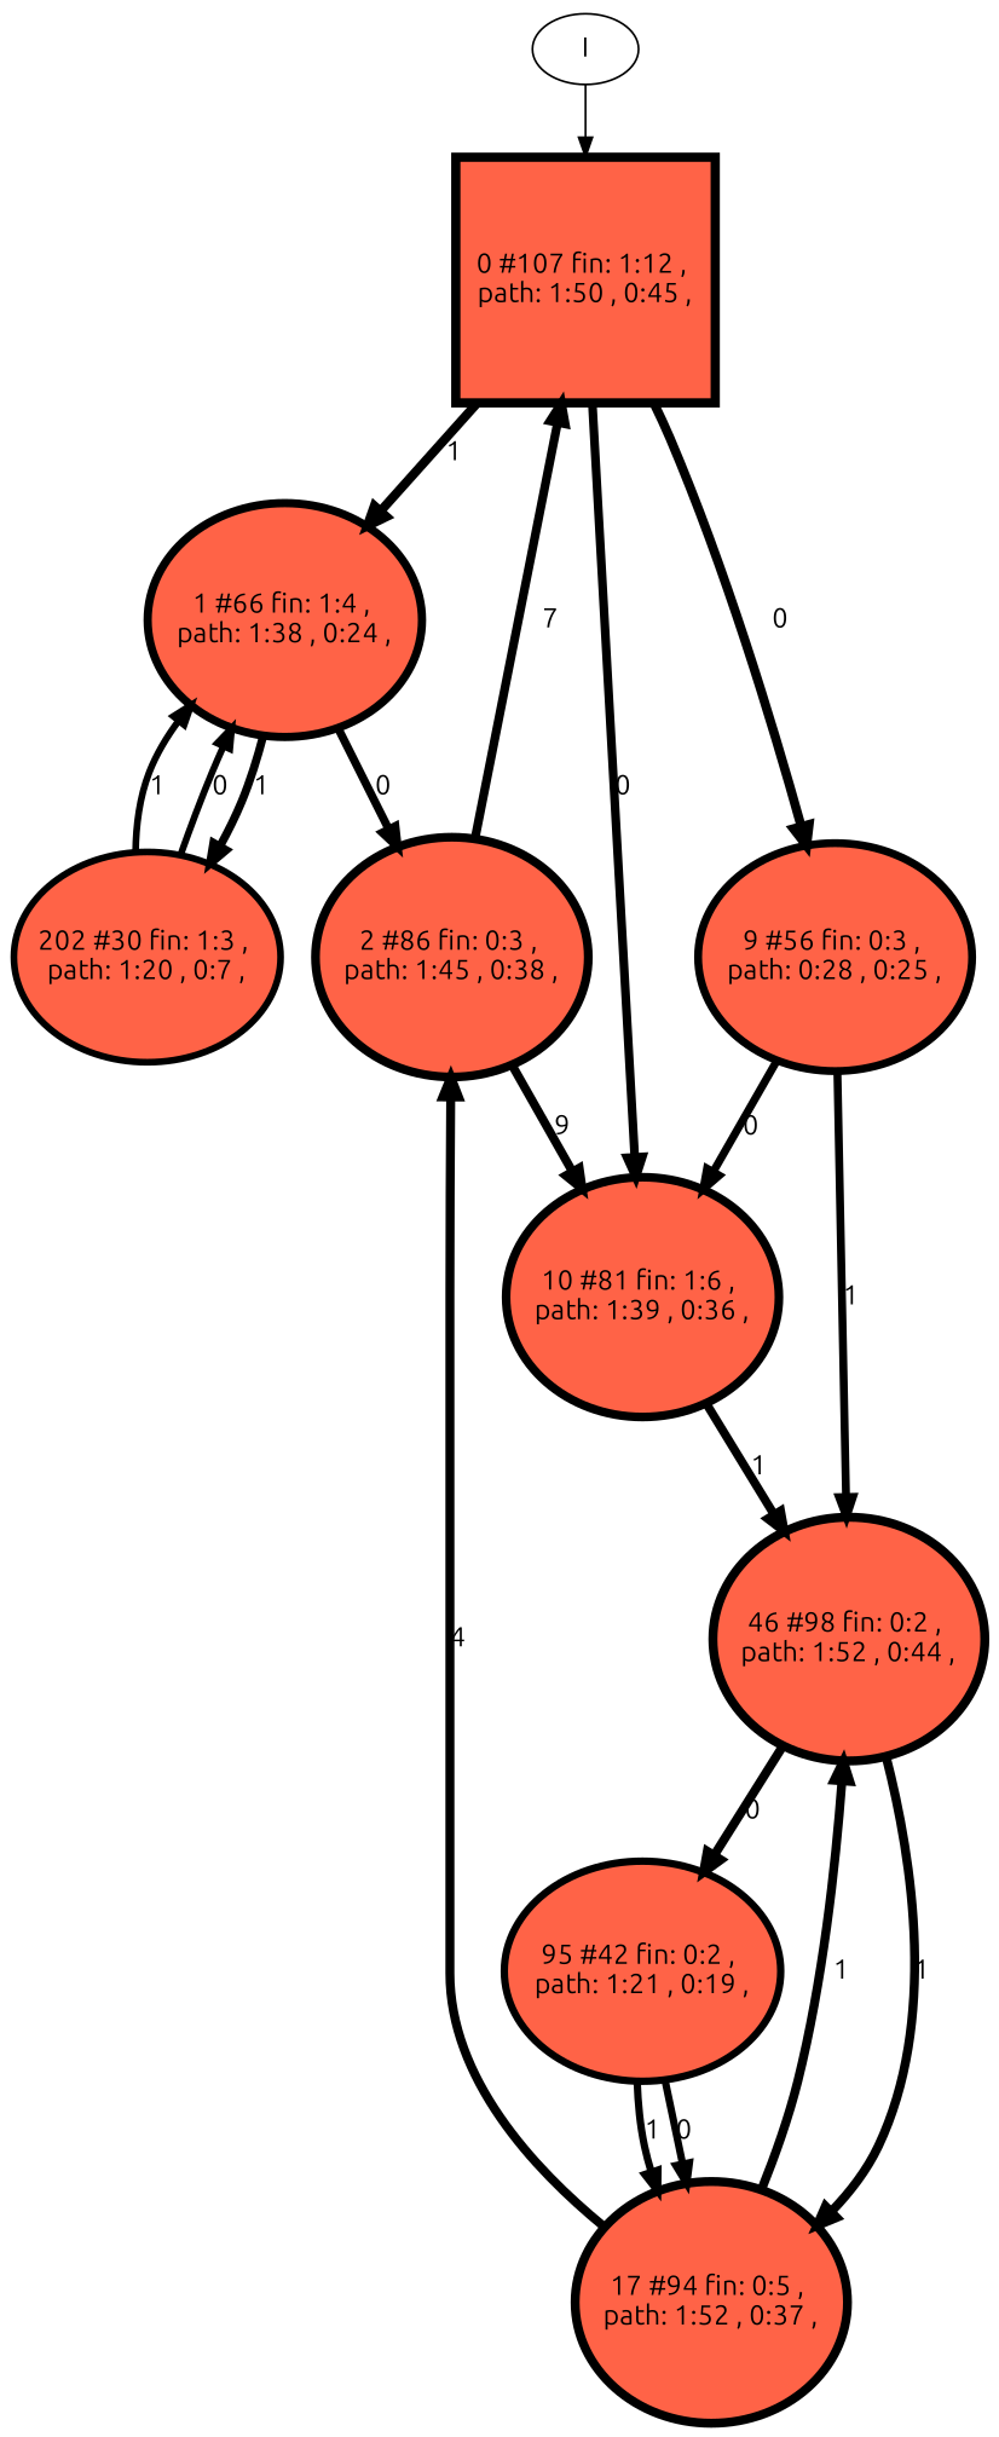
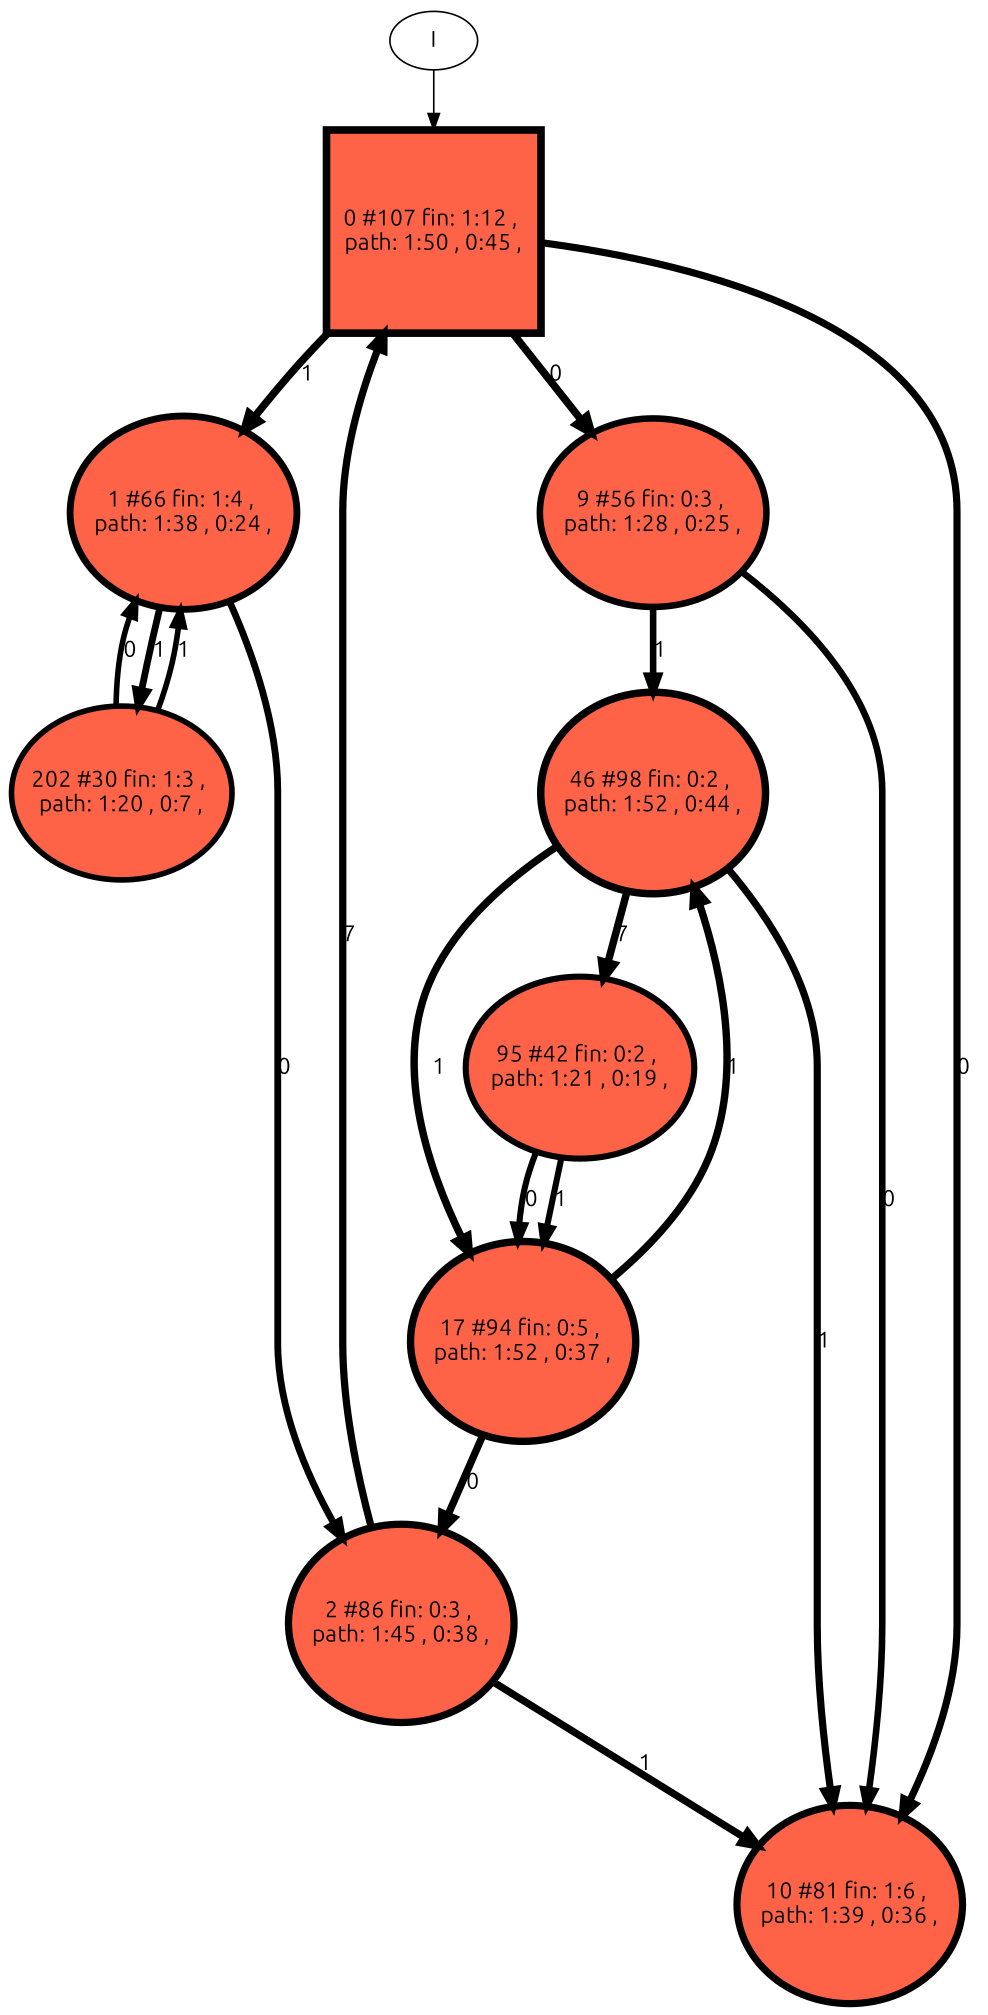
  digraph {
    fontname=Ubuntu
    node [fillcolor=tomato fontname=Ubuntu style=filled]
    edge [fontname=Ubuntu penwidth=4.68213]
    n1 [height=1.73733 label="0 #107 fin: 1:12 , \n path: 1:50 , 0:45 , " penwidth=4.68213 shape=box width=1.73733]
    n2 [height=1.64956 label="1 #66 fin: 1:4 , \n path: 1:38 , 0:24 , " penwidth=4.20469 width=1.64956]
-   n3 [height=1.61801 label="9 #56 fin: 0:3 , \n path: 0:28 , 0:25 , " penwidth=4.04305 width=1.61801]
+   n3 [height=1.61801 label="9 #56 fin: 0:3 , \n path: 1:28 , 0:25 , " penwidth=4.04305 width=1.61801]
    n4 [height=1.68764 label="10 #81 fin: 1:6 , \n path: 1:39 , 0:36 , " penwidth=4.40672 width=1.68764]
    n5 [height=1.4893 label="202 #30 fin: 1:3 , \n path: 1:20 , 0:7 , " penwidth=3.43399 width=1.4893]
    n6 [height=1.69853 label="2 #86 fin: 0:3 , \n path: 1:45 , 0:38 , " penwidth=4.46591 width=1.69853]
    n7 [height=1.72189 label="46 #98 fin: 0:2 , \n path: 1:52 , 0:44 , " penwidth=4.59512 width=1.72189]
    I [fillcolor="" style=""]
    n9 [height=1.7145 label="17 #94 fin: 0:5 , \n path: 1:52 , 0:37 , " penwidth=4.55388 width=1.7145]
    n10 [height=1.5605 label="95 #42 fin: 0:2 , \n path: 1:21 , 0:19 , " penwidth=3.7612 width=1.5605]
    n1 -> n2 [label="1 "]
    n1 -> n3 [label="0 "]
    n1 -> n4 [label="0 " penwidth=4.40672]
    n2 -> n5 [label="1 " penwidth=4.20469]
    n2 -> n6 [label="0 " penwidth=4.20469]
    n3 -> n4 [label="0 " penwidth=4.04305]
    n3 -> n7 [label="1 " penwidth=4.04305]
-   n4 -> n7 [label="1 " penwidth=4.40672]
+   n7 -> n4 [label="1 " penwidth=4.40672]
    n5 -> n2 [label="1 " penwidth=3.43399]
    n5 -> n2 [label="0 " penwidth=3.43399]
    n6 -> n1 [label="7 " penwidth=4.46591]
-   n6 -> n4 [label="9 " penwidth=4.46591]
+   n6 -> n4 [label="1 " penwidth=4.46591]
    n7 -> n9 [label="1 " penwidth=4.59512]
-   n7 -> n10 [label="0 " penwidth=4.59512]
+   n7 -> n10 [label="7 " penwidth=4.59512]
    I -> n1 [penwidth=""]
-   n9 -> n6 [label="4 " penwidth=4.55388]
+   n9 -> n6 [label="0 " penwidth=4.55388]
    n9 -> n7 [label="1 " penwidth=4.55388]
    n10 -> n9 [label="1 " penwidth=3.7612]
    n10 -> n9 [label="0 " penwidth=3.7612]
  }
